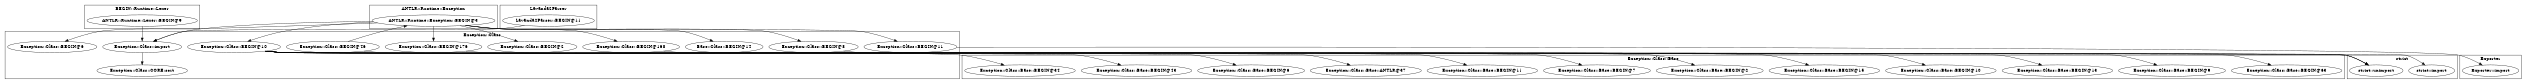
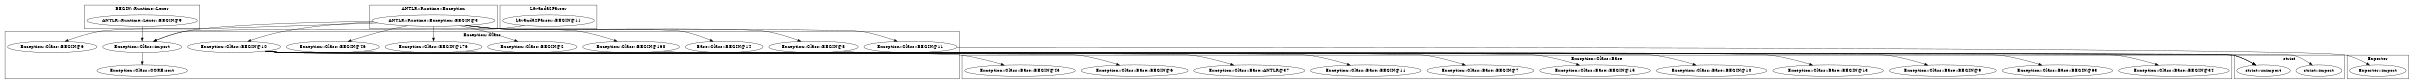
  digraph {
    "ANTLR::Runtime::Lexer::BEGIN@9"
    "strict::import"
    "strict::unimport"
    "Exporter::import"
    "ANTLR::Runtime::Exception::BEGIN@3"
    "Lavanda2Parser::BEGIN@11"
    n7 [label="Exception::Class::Base::ANTLR@37"]
    "Exception::Class::Base::BEGIN@6"
    "Exception::Class::Base::BEGIN@43"
    "Exception::Class::Base::BEGIN@34"
    "Exception::Class::Base::BEGIN@63"
    "Exception::Class::Base::BEGIN@9"
    "Exception::Class::Base::BEGIN@13"
    "Exception::Class::Base::BEGIN@10"
    "Exception::Class::Base::BEGIN@15"
-   "Exception::Class::Base::BEGIN@2"
    "Exception::Class::Base::BEGIN@7"
    "Exception::Class::Base::BEGIN@11"
    "Exception::Class::BEGIN@10"
    "Exception::Class::BEGIN@176"
    n21 [label="Base::Class::BEGIN@14"]
    "Exception::Class::BEGIN@8"
    "Exception::Class::BEGIN@2"
    "Exception::Class::import"
    "Exception::Class::BEGIN@46"
    "Exception::Class::BEGIN@168"
    "Exception::Class::BEGIN@11"
    "Exception::Class::BEGIN@6"
    "Exception::Class::CORE:sort"
    subgraph cluster_1 {
      label="BEGIN::Runtime::Lexer"
      "ANTLR::Runtime::Lexer::BEGIN@9"
    }
    subgraph cluster_2 {
      label="strict"
      "strict::import"
      "strict::unimport"
    }
    subgraph cluster_3 {
      label=Exporter
      "Exporter::import"
    }
    subgraph cluster_4 {
      label="ANTLR::Runtime::Exception"
      "ANTLR::Runtime::Exception::BEGIN@3"
    }
    subgraph cluster_5 {
      label=Lavanda2Parser
      "Lavanda2Parser::BEGIN@11"
    }
    subgraph cluster_6 {
      label="Exception::Class::Base"
      n7
      "Exception::Class::Base::BEGIN@6"
      "Exception::Class::Base::BEGIN@43"
      "Exception::Class::Base::BEGIN@34"
      "Exception::Class::Base::BEGIN@63"
      "Exception::Class::Base::BEGIN@9"
      "Exception::Class::Base::BEGIN@13"
      "Exception::Class::Base::BEGIN@10"
      "Exception::Class::Base::BEGIN@15"
-     "Exception::Class::Base::BEGIN@2"
      "Exception::Class::Base::BEGIN@7"
      "Exception::Class::Base::BEGIN@11"
    }
    subgraph cluster_7 {
      label="Exception::Class"
      "Exception::Class::BEGIN@10"
      "Exception::Class::BEGIN@176"
      n21
      "Exception::Class::BEGIN@8"
      "Exception::Class::BEGIN@2"
      "Exception::Class::import"
      "Exception::Class::BEGIN@46"
      "Exception::Class::BEGIN@168"
      "Exception::Class::BEGIN@11"
      "Exception::Class::BEGIN@6"
      "Exception::Class::CORE:sort"
    }
    "ANTLR::Runtime::Lexer::BEGIN@9" -> "Exception::Class::import"
    "ANTLR::Runtime::Exception::BEGIN@3" -> "Exception::Class::BEGIN@10"
    "ANTLR::Runtime::Exception::BEGIN@3" -> "Exception::Class::BEGIN@176"
    "ANTLR::Runtime::Exception::BEGIN@3" -> n21
    "ANTLR::Runtime::Exception::BEGIN@3" -> "Exception::Class::BEGIN@8"
    "ANTLR::Runtime::Exception::BEGIN@3" -> "Exception::Class::BEGIN@2"
    "ANTLR::Runtime::Exception::BEGIN@3" -> "Exception::Class::import"
-   "Exception::Class::BEGIN@46" -> "ANTLR::Runtime::Exception::BEGIN@3"
+   "ANTLR::Runtime::Exception::BEGIN@3" -> "Exception::Class::BEGIN@46"
    "ANTLR::Runtime::Exception::BEGIN@3" -> "Exception::Class::BEGIN@168"
    "ANTLR::Runtime::Exception::BEGIN@3" -> "Exception::Class::BEGIN@11"
    "ANTLR::Runtime::Exception::BEGIN@3" -> "Exception::Class::BEGIN@6"
    "Lavanda2Parser::BEGIN@11" -> "Exception::Class::import"
    "Exception::Class::BEGIN@10" -> n7
    "Exception::Class::BEGIN@10" -> "Exception::Class::Base::BEGIN@6"
    "Exception::Class::BEGIN@10" -> "Exception::Class::Base::BEGIN@43"
    "Exception::Class::BEGIN@10" -> "Exception::Class::Base::BEGIN@34"
    "Exception::Class::BEGIN@10" -> "Exception::Class::Base::BEGIN@63"
    "Exception::Class::BEGIN@10" -> "Exception::Class::Base::BEGIN@9"
    "Exception::Class::BEGIN@10" -> "Exception::Class::Base::BEGIN@13"
    "Exception::Class::BEGIN@10" -> "Exception::Class::Base::BEGIN@10"
    "Exception::Class::BEGIN@10" -> "Exception::Class::Base::BEGIN@15"
-   "Exception::Class::BEGIN@10" -> "Exception::Class::Base::BEGIN@2"
    "Exception::Class::BEGIN@10" -> "Exception::Class::Base::BEGIN@7"
    "Exception::Class::BEGIN@10" -> "Exception::Class::Base::BEGIN@11"
    "Exception::Class::BEGIN@176" -> "strict::unimport"
    "Exception::Class::BEGIN@8" -> "strict::import"
    "Exception::Class::import" -> "Exception::Class::CORE:sort"
    "Exception::Class::BEGIN@46" -> "strict::unimport"
    "Exception::Class::BEGIN@168" -> "strict::unimport"
    "Exception::Class::BEGIN@11" -> "Exporter::import"
  }
